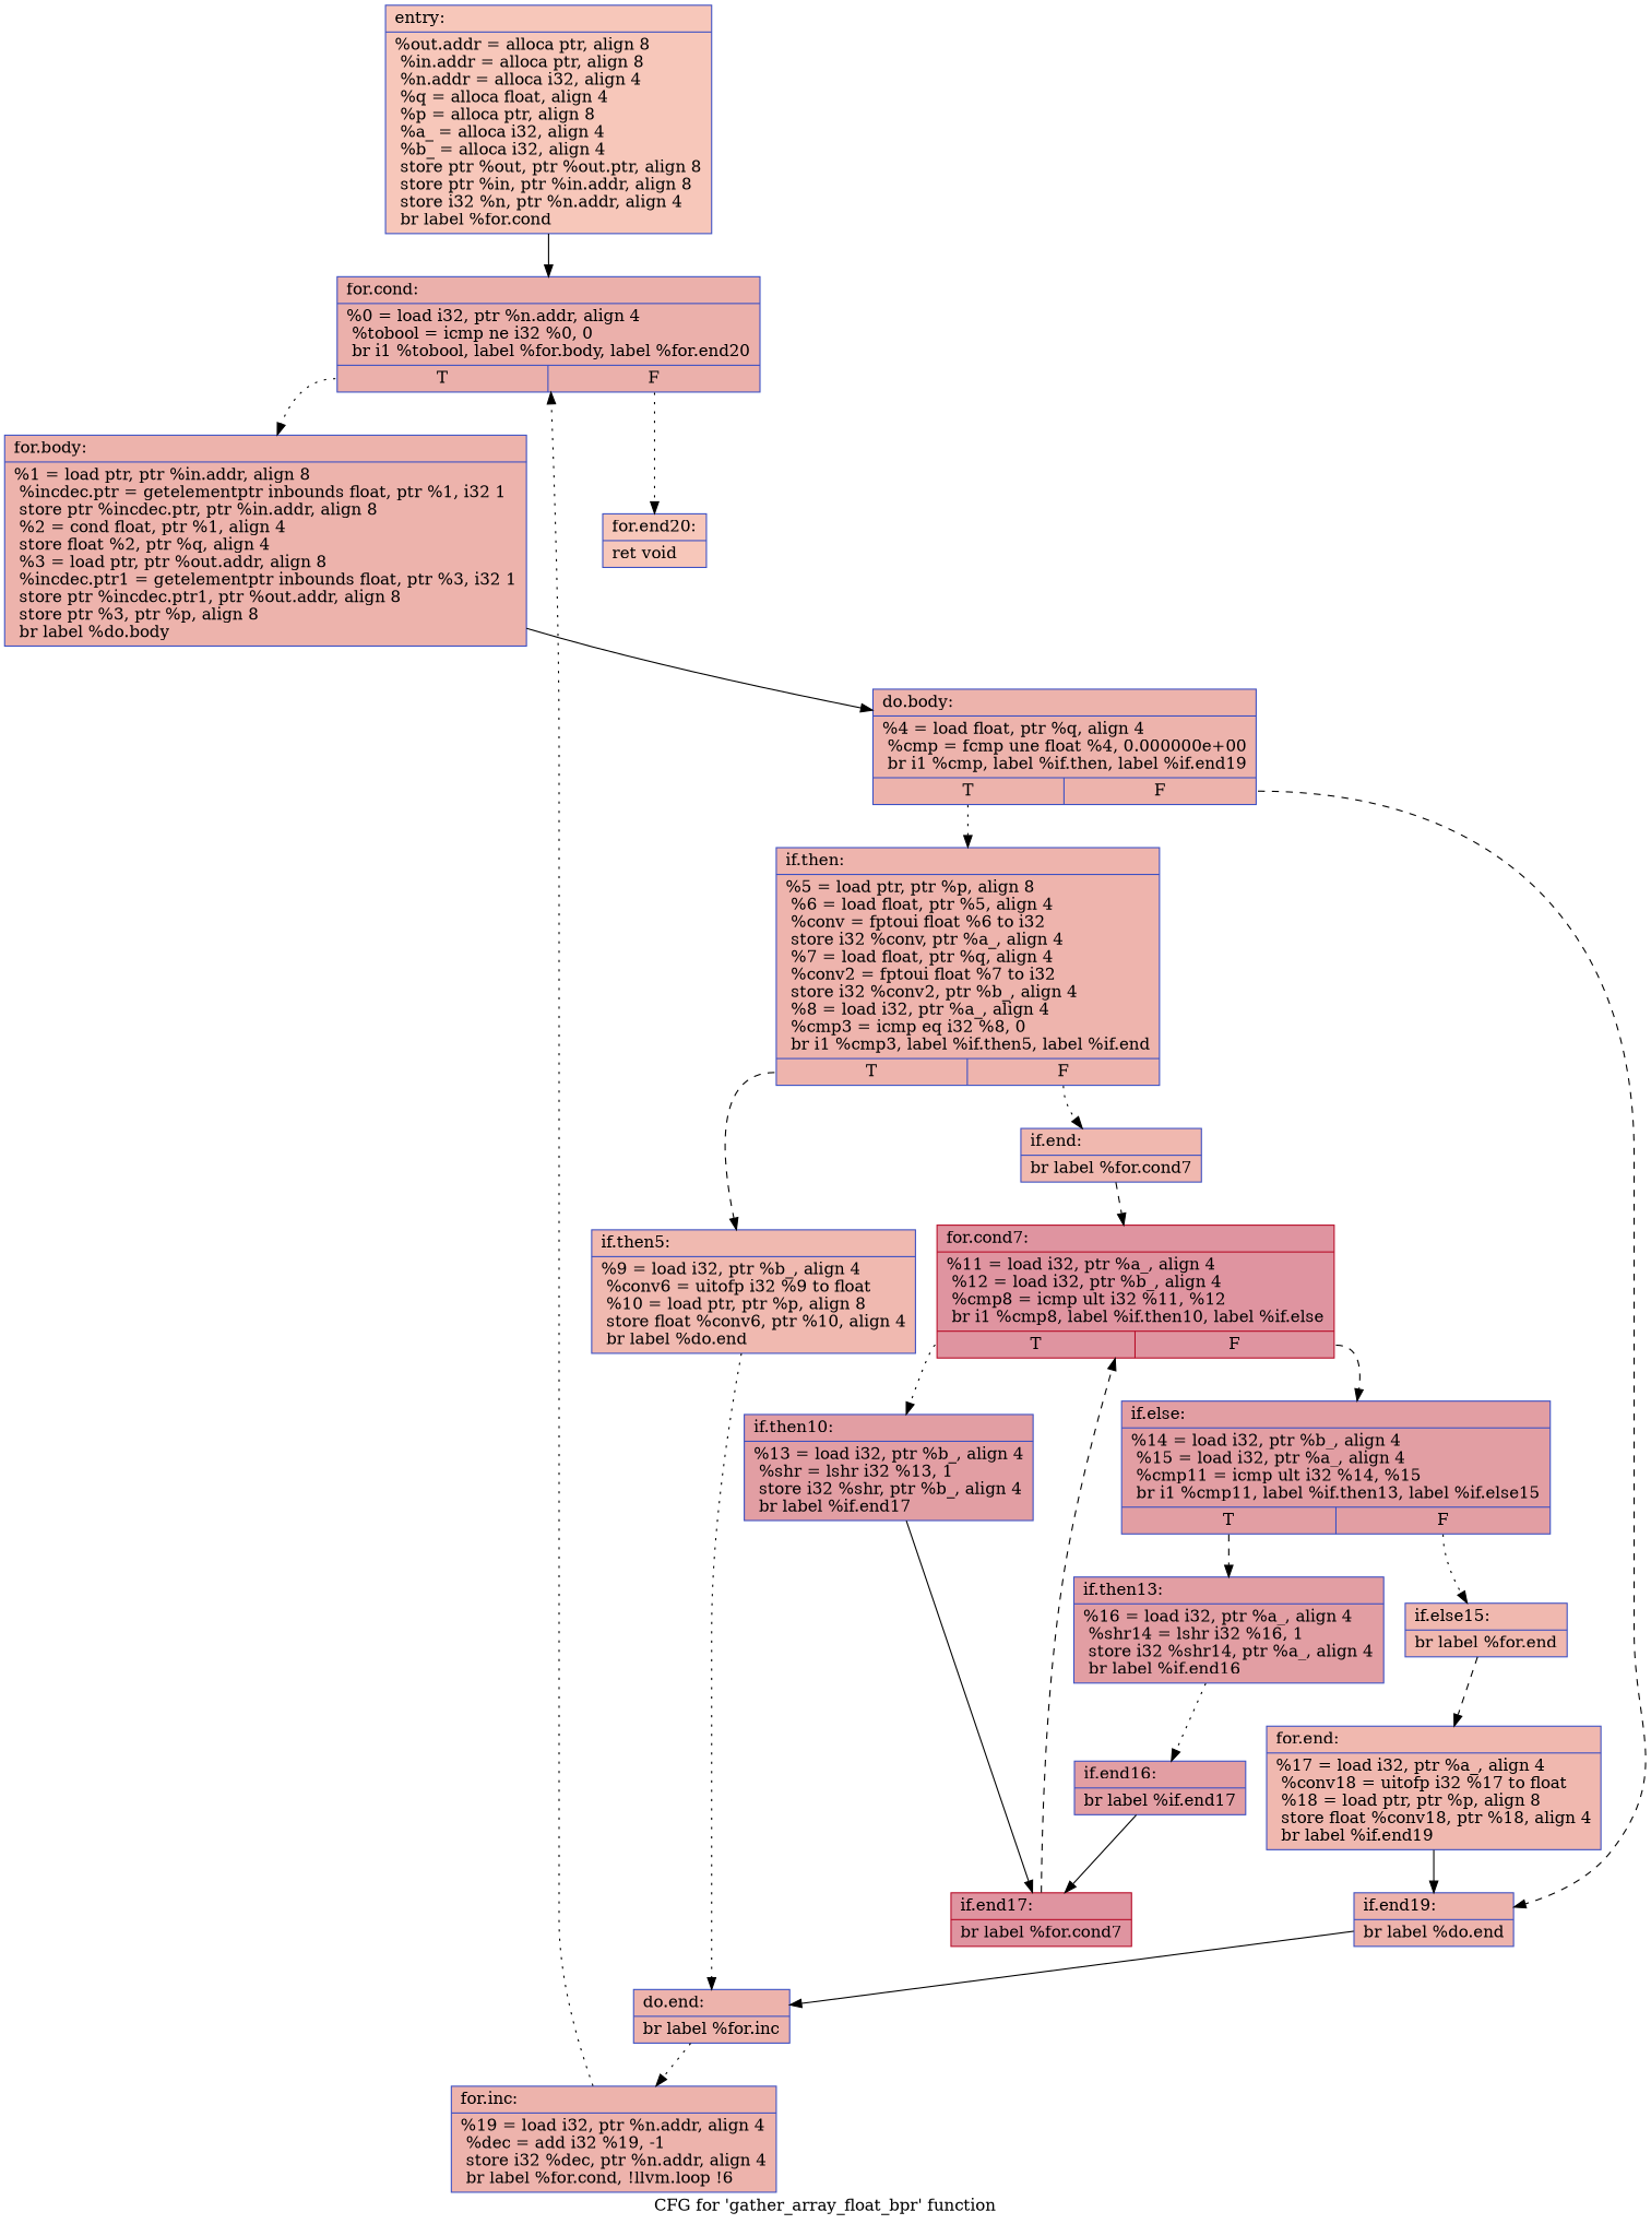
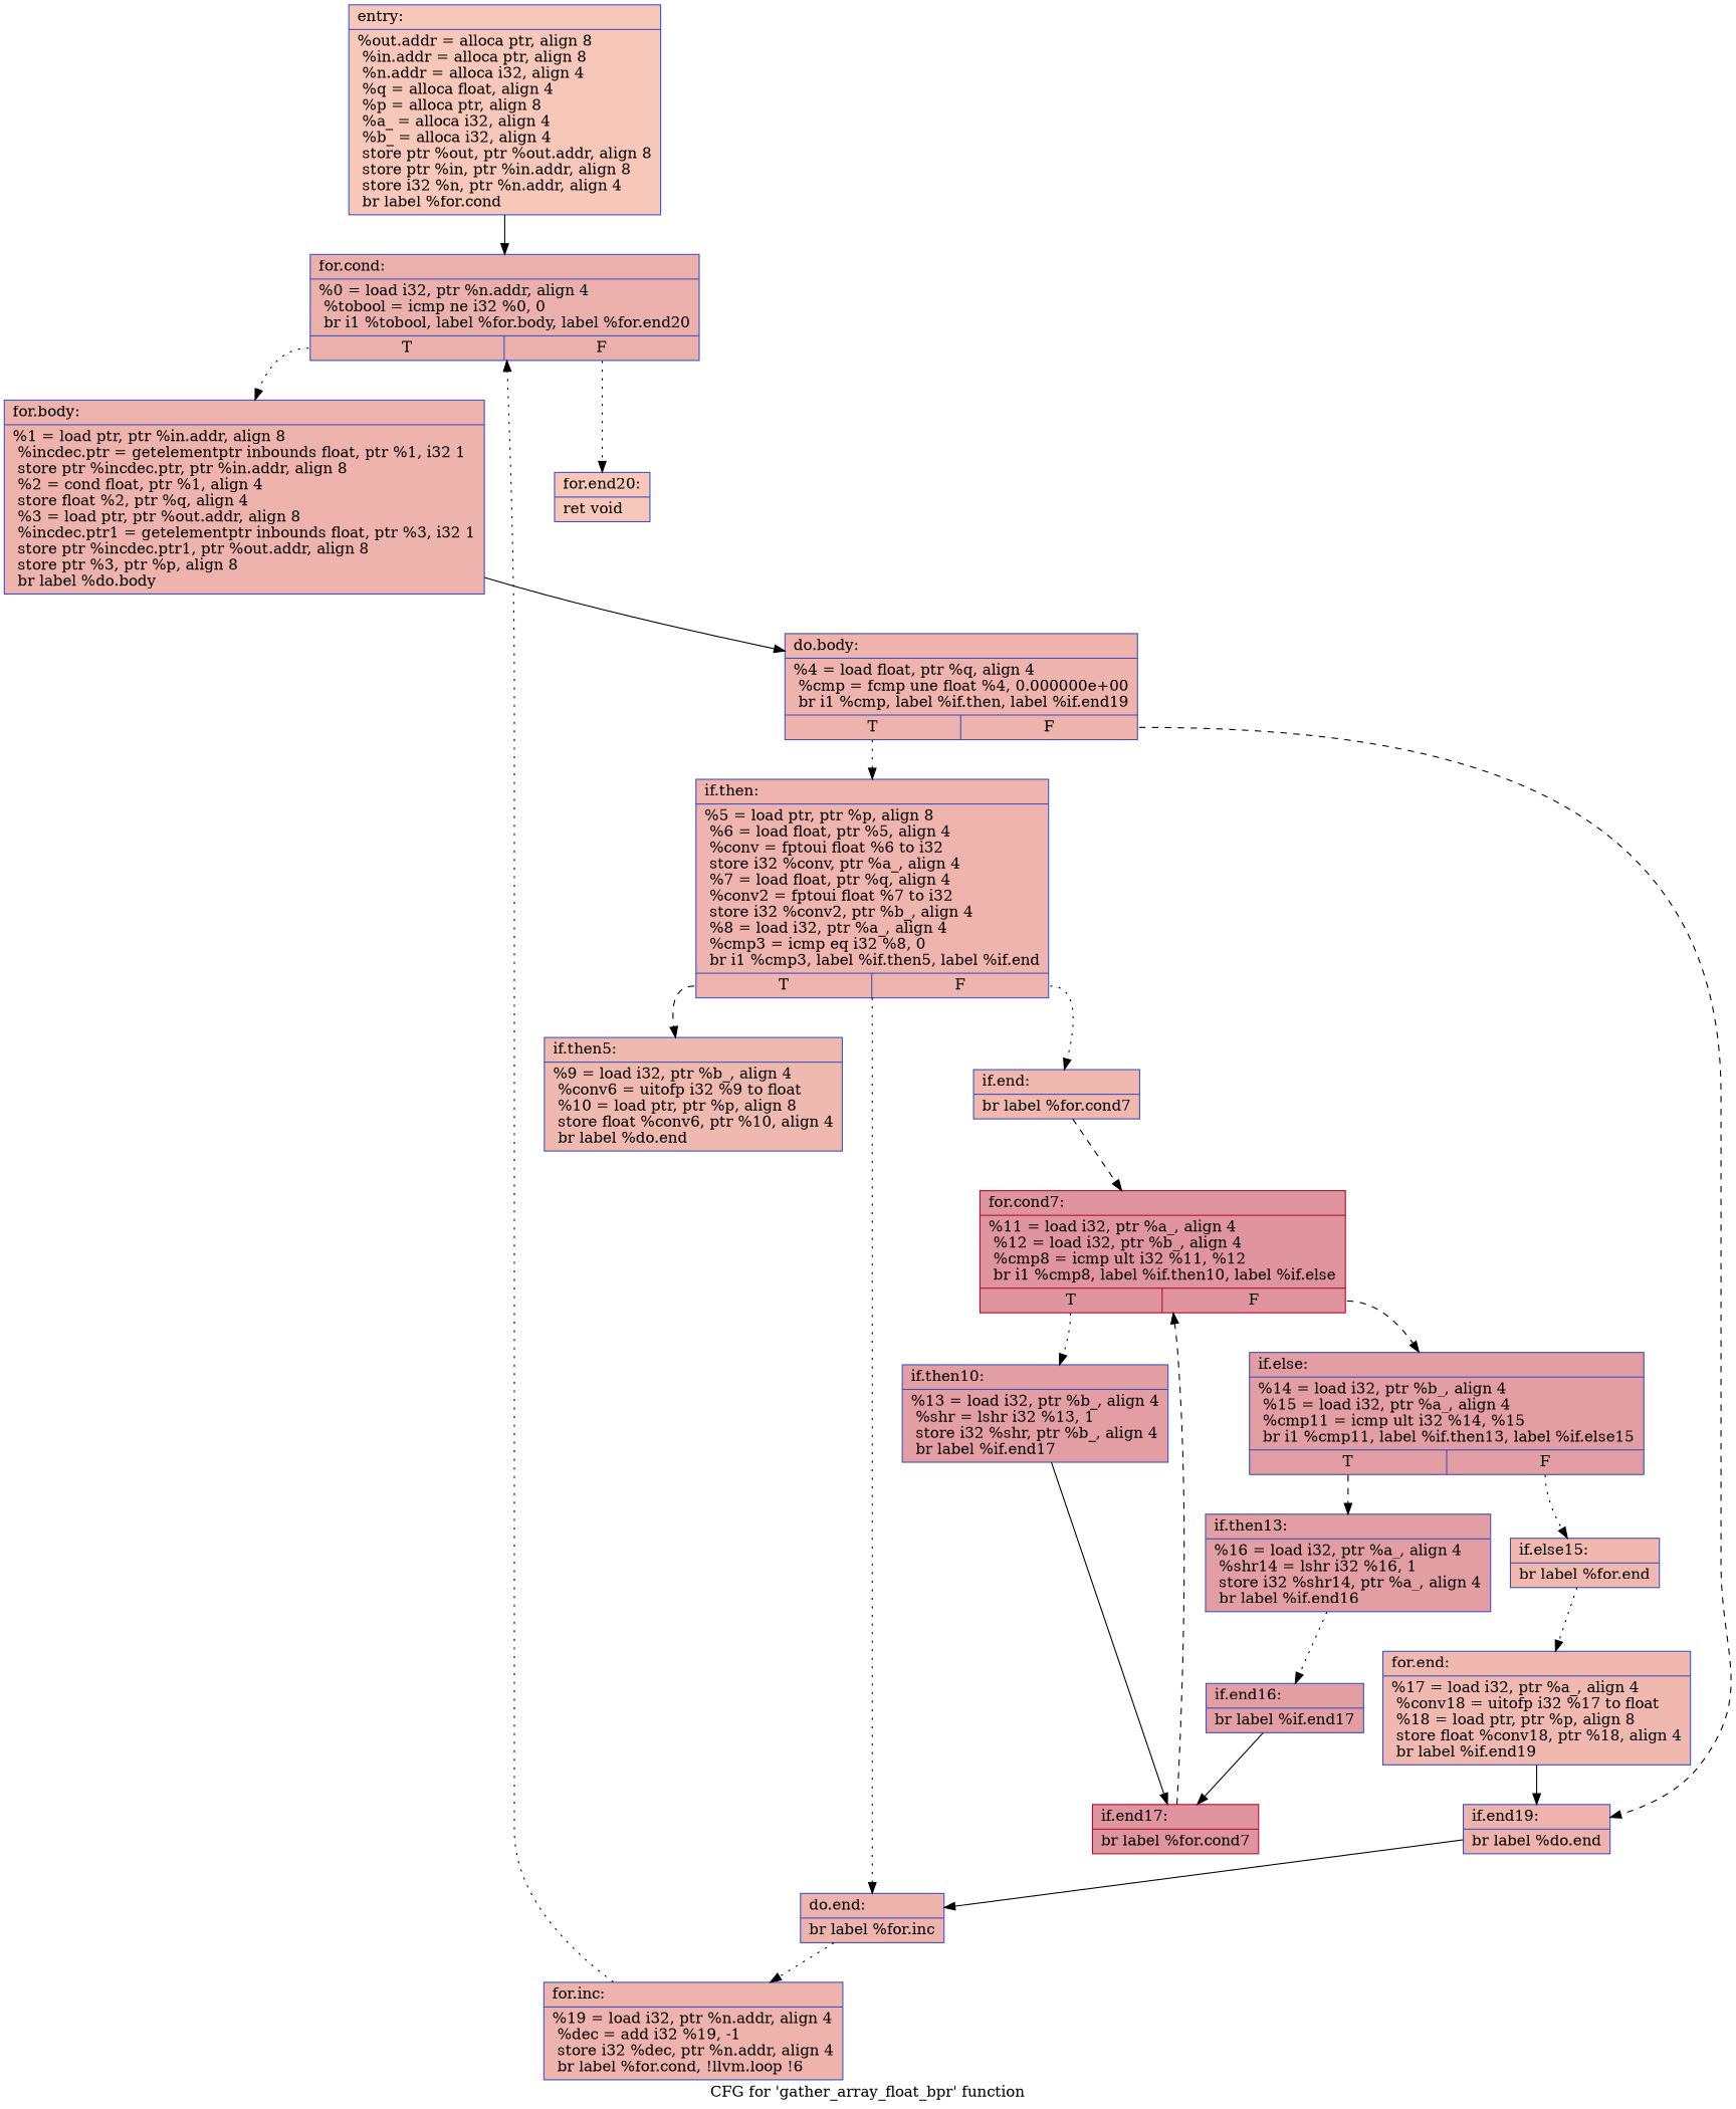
  digraph {
    fontname="DejaVu Serif"
    label="CFG for 'gather_array_float_bpr' function"
    node [color="#3d50c3ff" fillcolor="#d6524470" fontname="DejaVu Serif" shape=record style=filled]
    edge [fontname="DejaVu Serif" style=dotted]
-   n1 [fillcolor="#ec7f6370" label="{entry:\l|  %out.addr = alloca ptr, align 8\l  %in.addr = alloca ptr, align 8\l  %n.addr = alloca i32, align 4\l  %q = alloca float, align 4\l  %p = alloca ptr, align 8\l  %a_ = alloca i32, align 4\l  %b_ = alloca i32, align 4\l  store ptr %out, ptr %out.ptr, align 8\l  store ptr %in, ptr %in.addr, align 8\l  store i32 %n, ptr %n.addr, align 4\l  br label %for.cond\l}"]
+   n1 [fillcolor="#ec7f6370" label="{entry:\l|  %out.addr = alloca ptr, align 8\l  %in.addr = alloca ptr, align 8\l  %n.addr = alloca i32, align 4\l  %q = alloca float, align 4\l  %p = alloca ptr, align 8\l  %a_ = alloca i32, align 4\l  %b_ = alloca i32, align 4\l  store ptr %out, ptr %out.addr, align 8\l  store ptr %in, ptr %in.addr, align 8\l  store i32 %n, ptr %n.addr, align 4\l  br label %for.cond\l}"]
    n2 [fillcolor="#d24b4070" label="{for.cond:\l|  %0 = load i32, ptr %n.addr, align 4\l  %tobool = icmp ne i32 %0, 0\l  br i1 %tobool, label %for.body, label %for.end20\l|{<s0>T|<s1>F}}"]
    n3 [label="{for.body:\l|  %1 = load ptr, ptr %in.addr, align 8\l  %incdec.ptr = getelementptr inbounds float, ptr %1, i32 1\l  store ptr %incdec.ptr, ptr %in.addr, align 8\l  %2 = cond float, ptr %1, align 4\l  store float %2, ptr %q, align 4\l  %3 = load ptr, ptr %out.addr, align 8\l  %incdec.ptr1 = getelementptr inbounds float, ptr %3, i32 1\l  store ptr %incdec.ptr1, ptr %out.addr, align 8\l  store ptr %3, ptr %p, align 8\l  br label %do.body\l}"]
    n4 [fillcolor="#ec7f6370" label="{for.end20:\l|  ret void\l}"]
    n5 [label="{do.body:\l|  %4 = load float, ptr %q, align 4\l  %cmp = fcmp une float %4, 0.000000e+00\l  br i1 %cmp, label %if.then, label %if.end19\l|{<s0>T|<s1>F}}"]
    n6 [fillcolor="#d8564670" label="{if.then:\l|  %5 = load ptr, ptr %p, align 8\l  %6 = load float, ptr %5, align 4\l  %conv = fptoui float %6 to i32\l  store i32 %conv, ptr %a_, align 4\l  %7 = load float, ptr %q, align 4\l  %conv2 = fptoui float %7 to i32\l  store i32 %conv2, ptr %b_, align 4\l  %8 = load i32, ptr %a_, align 4\l  %cmp3 = icmp eq i32 %8, 0\l  br i1 %cmp3, label %if.then5, label %if.end\l|{<s0>T|<s1>F}}"]
    n7 [label="{if.end19:\l|  br label %do.end\l}"]
    n8 [fillcolor="#de614d70" label="{if.then5:\l|  %9 = load i32, ptr %b_, align 4\l  %conv6 = uitofp i32 %9 to float\l  %10 = load ptr, ptr %p, align 8\l  store float %conv6, ptr %10, align 4\l  br label %do.end\l}"]
    n9 [fillcolor="#dc5d4a70" label="{if.end:\l|  br label %for.cond7\l}"]
    n10 [label="{do.end:\l|  br label %for.inc\l}"]
    n11 [color="#b70d28ff" fillcolor="#b70d2870" label="{for.cond7:\l|  %11 = load i32, ptr %a_, align 4\l  %12 = load i32, ptr %b_, align 4\l  %cmp8 = icmp ult i32 %11, %12\l  br i1 %cmp8, label %if.then10, label %if.else\l|{<s0>T|<s1>F}}"]
    n12 [label="{for.inc:\l|  %19 = load i32, ptr %n.addr, align 4\l  %dec = add i32 %19, -1\l  store i32 %dec, ptr %n.addr, align 4\l  br label %for.cond, !llvm.loop !6\l}"]
    n13 [fillcolor="#be242e70" label="{if.then10:\l|  %13 = load i32, ptr %b_, align 4\l  %shr = lshr i32 %13, 1\l  store i32 %shr, ptr %b_, align 4\l  br label %if.end17\l}"]
    n14 [fillcolor="#be242e70" label="{if.else:\l|  %14 = load i32, ptr %b_, align 4\l  %15 = load i32, ptr %a_, align 4\l  %cmp11 = icmp ult i32 %14, %15\l  br i1 %cmp11, label %if.then13, label %if.else15\l|{<s0>T|<s1>F}}"]
    n15 [color="#b70d28ff" fillcolor="#b70d2870" label="{if.end17:\l|  br label %for.cond7\l}"]
    n16 [fillcolor="#be242e70" label="{if.then13:\l|  %16 = load i32, ptr %a_, align 4\l  %shr14 = lshr i32 %16, 1\l  store i32 %shr14, ptr %a_, align 4\l  br label %if.end16\l}"]
    n17 [fillcolor="#dc5d4a70" label="{if.else15:\l|  br label %for.end\l}"]
    n18 [fillcolor="#be242e70" label="{if.end16:\l|  br label %if.end17\l}"]
    n19 [fillcolor="#dc5d4a70" label="{for.end:\l|  %17 = load i32, ptr %a_, align 4\l  %conv18 = uitofp i32 %17 to float\l  %18 = load ptr, ptr %p, align 8\l  store float %conv18, ptr %18, align 4\l  br label %if.end19\l}"]
    n1 -> n2 [style=solid]
    n2 -> n3 [tailport=s0]
    n2 -> n4 [tailport=s1]
    n3 -> n5 [style=solid]
    n5 -> n6 [tailport=s0]
    n5 -> n7 [style=dashed tailport=s1]
    n6 -> n8 [style=dashed tailport=s0]
    n6 -> n9 [tailport=s1]
    n7 -> n10 [style=solid]
-   n8 -> n10
+   n6 -> n10
    n9 -> n11 [style=dashed]
    n10 -> n12
    n11 -> n13 [tailport=s0]
    n11 -> n14 [style=dashed tailport=s1]
    n12 -> n2
    n13 -> n15 [style=solid]
    n14 -> n16 [style=dashed tailport=s0]
    n14 -> n17 [tailport=s1]
    n15 -> n11 [style=dashed]
    n16 -> n18
-   n17 -> n19 [style=dashed]
+   n17 -> n19
    n18 -> n15 [style=solid]
    n19 -> n7 [style=solid]
  }
